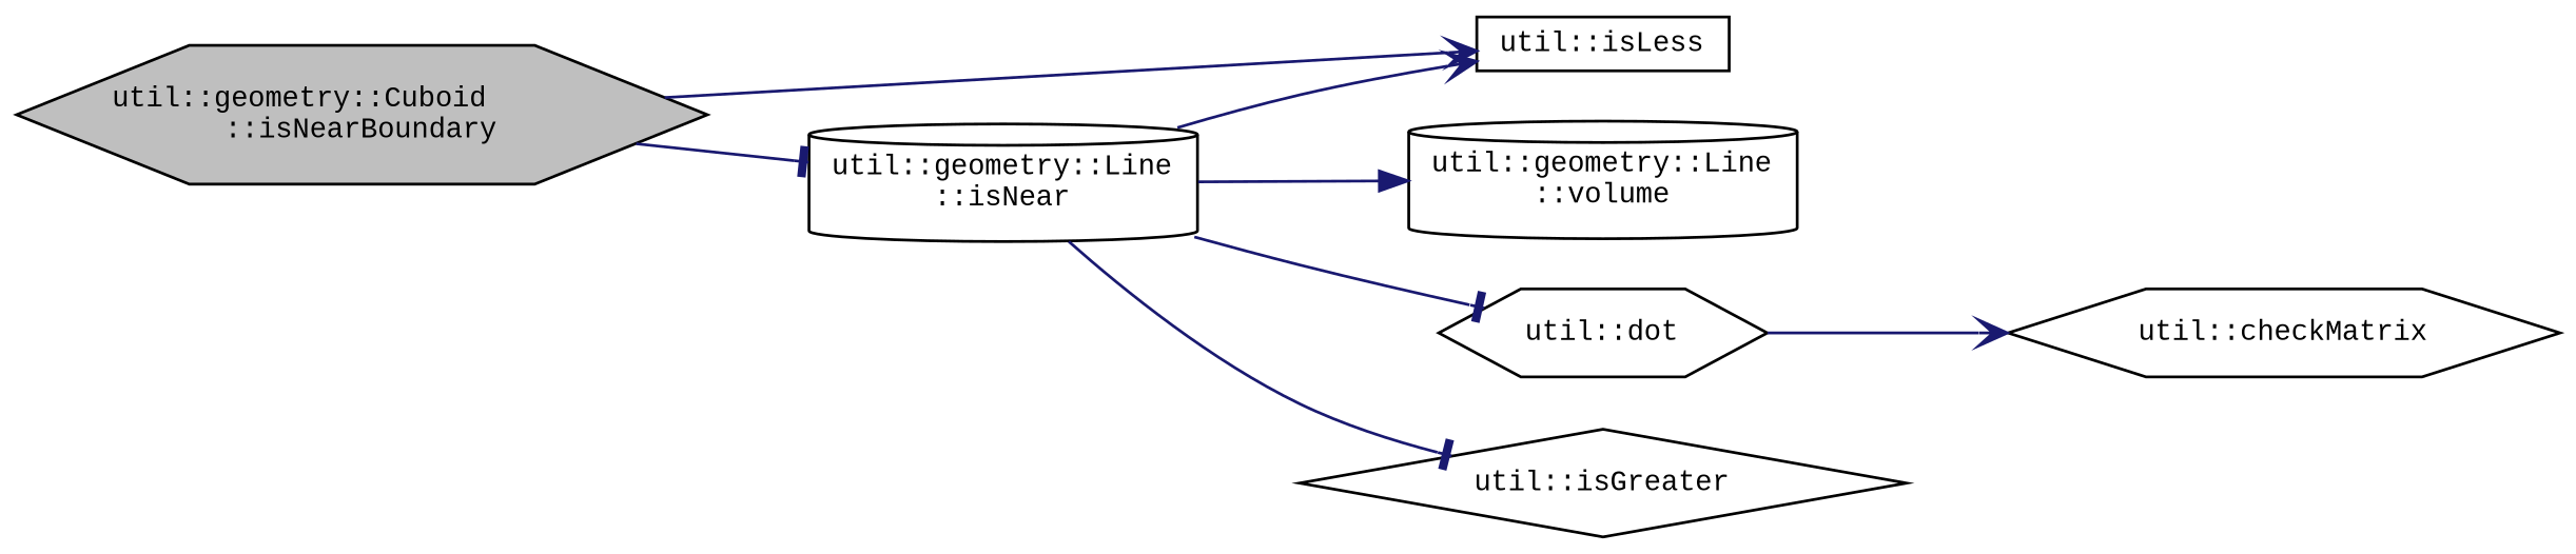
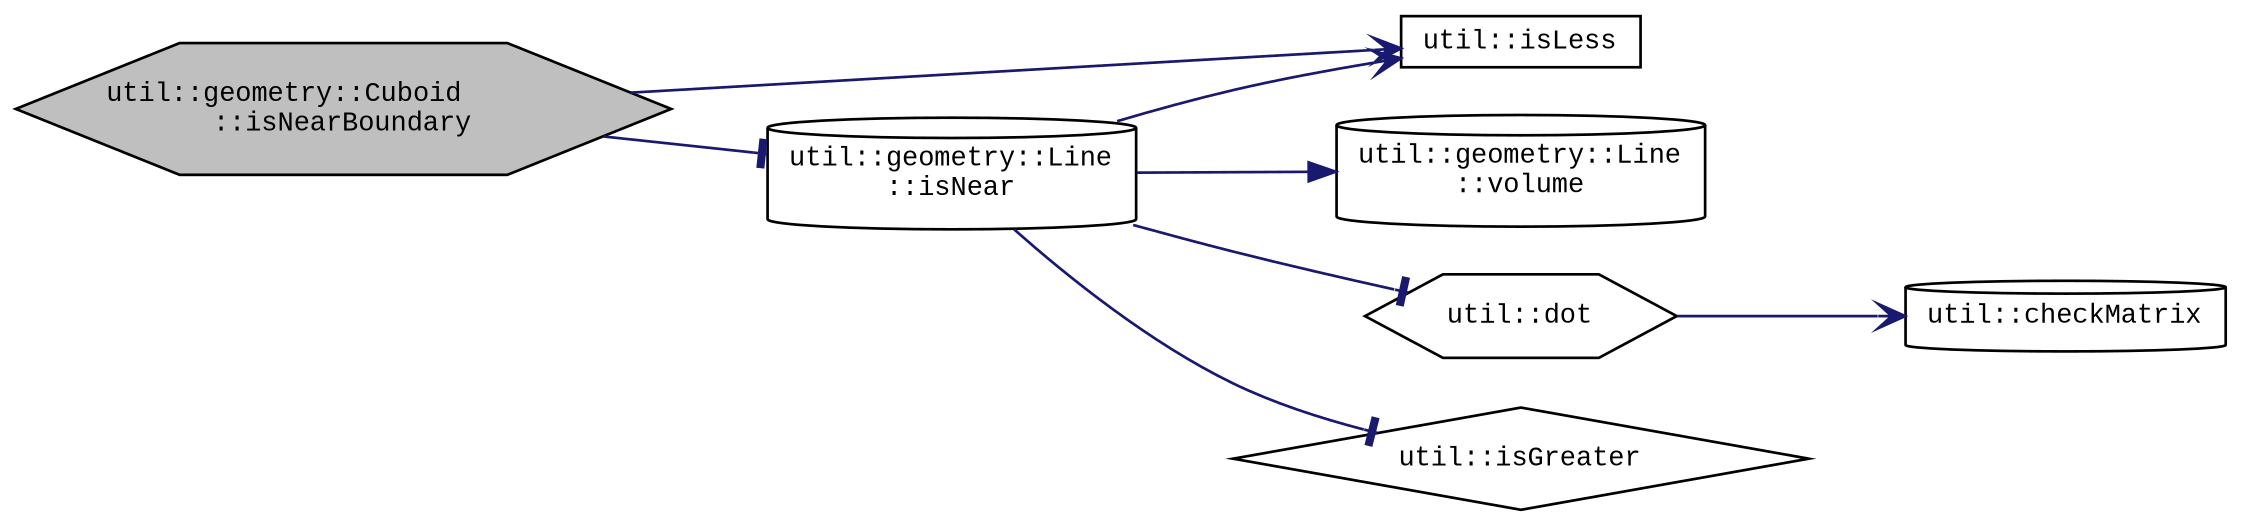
  digraph {
    fontname="Liberation Mono"
    rankdir=LR
    node [color=black fillcolor=white fontname="Liberation Mono" fontsize=10 shape=hexagon style=filled]
    edge [arrowhead=tee color=midnightblue fontname="Liberation Mono" fontsize=10 labelfontname=Helvetica labelfontsize=10 style=solid]
    n1 [fillcolor=grey75 fontcolor=black height=0.2 label="util::geometry::Cuboid\l::isNearBoundary" width=0.4]
    n2 [height=0.2 label="util::geometry::Line\l::isNear" shape=cylinder width=0.4]
    n3 [height=0.2 label="util::isLess" shape=box width=0.4]
    n4 [height=0.2 label="util::geometry::Line\l::volume" shape=cylinder width=0.4]
    n5 [height=0.2 label="util::dot" width=0.4]
    n6 [height=0.2 label="util::isGreater" shape=diamond width=0.4]
-   n7 [height=0.2 label="util::checkMatrix" width=0.4]
+   n7 [height=0.2 label="util::checkMatrix" shape=cylinder width=0.4]
    n1 -> n2
    n1 -> n3 [arrowhead=vee]
    n2 -> n3 [arrowhead=vee]
    n2 -> n4 [arrowhead=normal]
    n2 -> n5
    n2 -> n6
    n5 -> n7 [arrowhead=vee]
  }
